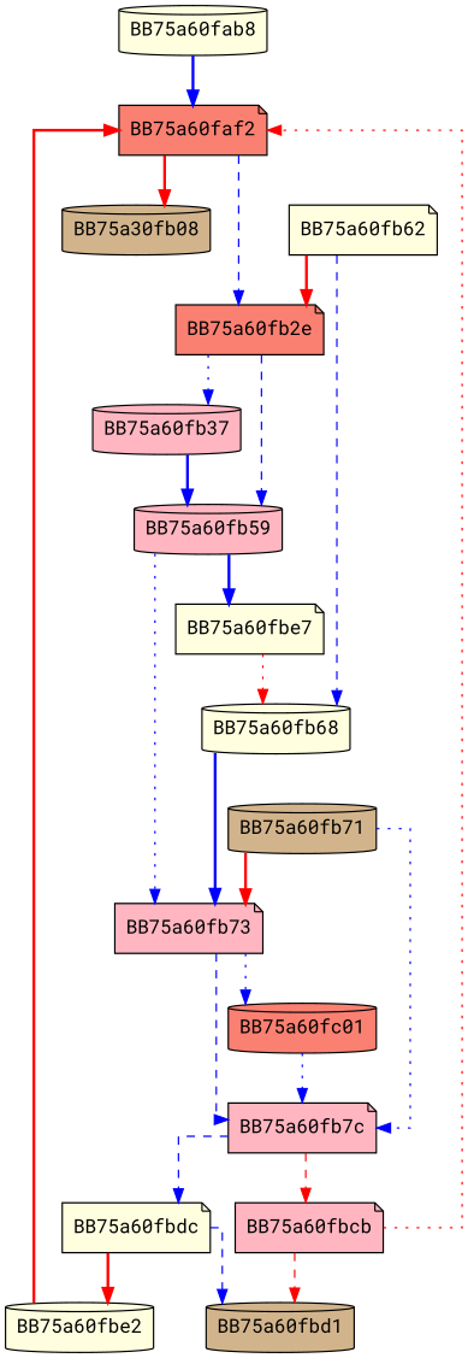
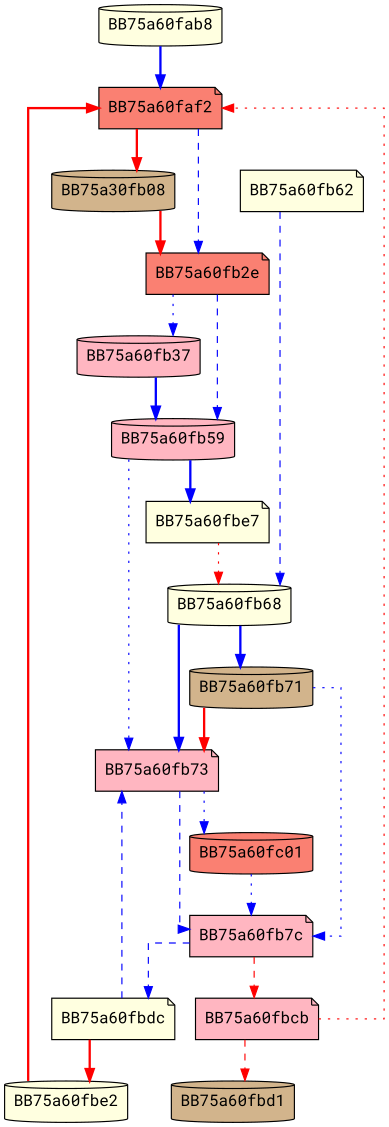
  digraph {
    fontname="Roboto Mono"
    splines=ortho
    node [fillcolor=lightyellow fontname="Roboto Mono" shape=cylinder style=filled]
    edge [color=blue fontname="Roboto Mono" style=bold]
    BB75a60faf2 [fillcolor=salmon shape=note]
    BB75a60fab8
    BB75a60fb2e [fillcolor=salmon shape=note]
    n4 [fillcolor=tan label=BB75a30fb08]
    BB75a60fb59 [fillcolor=lightpink]
    BB75a60fb37 [fillcolor=lightpink]
    BB75a60fbe7 [shape=note]
    BB75a60fb73 [fillcolor=lightpink shape=note]
    BB75a60fb68
    BB75a60fb62 [shape=note]
    BB75a60fb71 [fillcolor=tan]
    BB75a60fc01 [fillcolor=salmon]
    BB75a60fb7c [fillcolor=lightpink shape=note]
    BB75a60fbdc [shape=note]
    BB75a60fbcb [fillcolor=lightpink shape=note]
    BB75a60fbd1 [fillcolor=tan]
    BB75a60fbe2
    BB75a60faf2 -> BB75a60fb2e [style=dashed]
    BB75a60faf2 -> n4 [color=red]
    BB75a60fab8 -> BB75a60faf2
    BB75a60fb2e -> BB75a60fb59 [style=dashed]
    BB75a60fb2e -> BB75a60fb37 [style=dotted]
-   BB75a60fb62 -> BB75a60fb2e [color=red]
+   n4 -> BB75a60fb2e [color=red]
    BB75a60fb59 -> BB75a60fbe7
    BB75a60fb59 -> BB75a60fb73 [style=dotted]
    BB75a60fb37 -> BB75a60fb59
    BB75a60fbe7 -> BB75a60fb68 [color=red style=dotted]
    BB75a60fb73 -> BB75a60fc01 [style=dotted]
    BB75a60fb73 -> BB75a60fb7c [style=dashed]
    BB75a60fb68 -> BB75a60fb73
+   BB75a60fb68 -> BB75a60fb71
    BB75a60fb62 -> BB75a60fb68 [style=dashed]
    BB75a60fb71 -> BB75a60fb73 [color=red]
    BB75a60fb71 -> BB75a60fb7c [style=dotted]
    BB75a60fc01 -> BB75a60fb7c [style=dotted]
    BB75a60fb7c -> BB75a60fbdc [style=dashed]
    BB75a60fb7c -> BB75a60fbcb [color=red style=dashed]
-   BB75a60fbdc -> BB75a60fbd1 [style=dashed]
+   BB75a60fbdc -> BB75a60fb73 [style=dashed]
    BB75a60fbdc -> BB75a60fbe2 [color=red]
    BB75a60fbcb -> BB75a60faf2 [color=red style=dotted]
    BB75a60fbcb -> BB75a60fbd1 [color=red style=dashed]
    BB75a60fbe2 -> BB75a60faf2 [color=red]
  }
